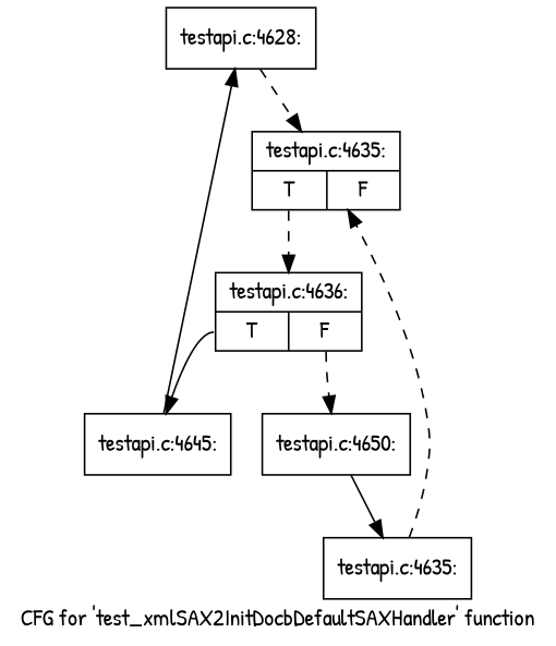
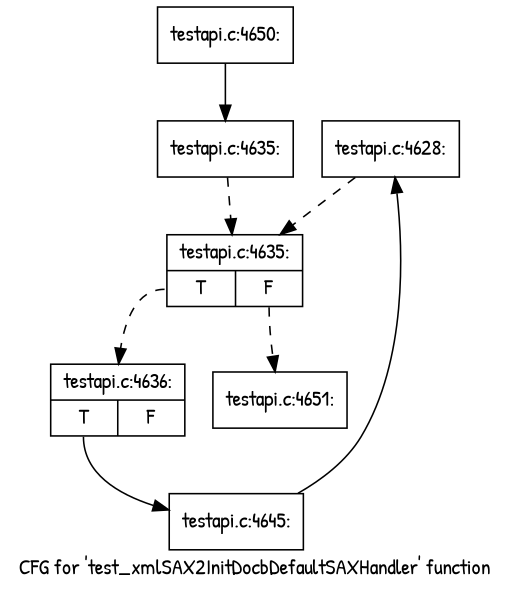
  digraph {
    fontname="Patrick Hand"
    label="CFG for 'test_xmlSAX2InitDocbDefaultSAXHandler' function"
    node [fontname="Patrick Hand" shape=record]
    edge [fontname="Patrick Hand" style=dashed]
    n1 [label="{testapi.c:4628:}"]
    n2 [label="{testapi.c:4635:|{<s0>T|<s1>F}}"]
    n3 [label="{testapi.c:4636:|{<s0>T|<s1>F}}"]
+   n4 [label="{testapi.c:4651:}"]
    n5 [label="{testapi.c:4645:}"]
    n6 [label="{testapi.c:4650:}"]
    n7 [label="{testapi.c:4635:}"]
    n1 -> n2
    n2 -> n3 [tailport=s0]
+   n2 -> n4 [tailport=s1]
    n3 -> n5 [style=solid tailport=s0]
-   n3 -> n6 [tailport=s1]
    n5 -> n1 [style=solid]
    n6 -> n7 [style=solid]
    n7 -> n2
  }
